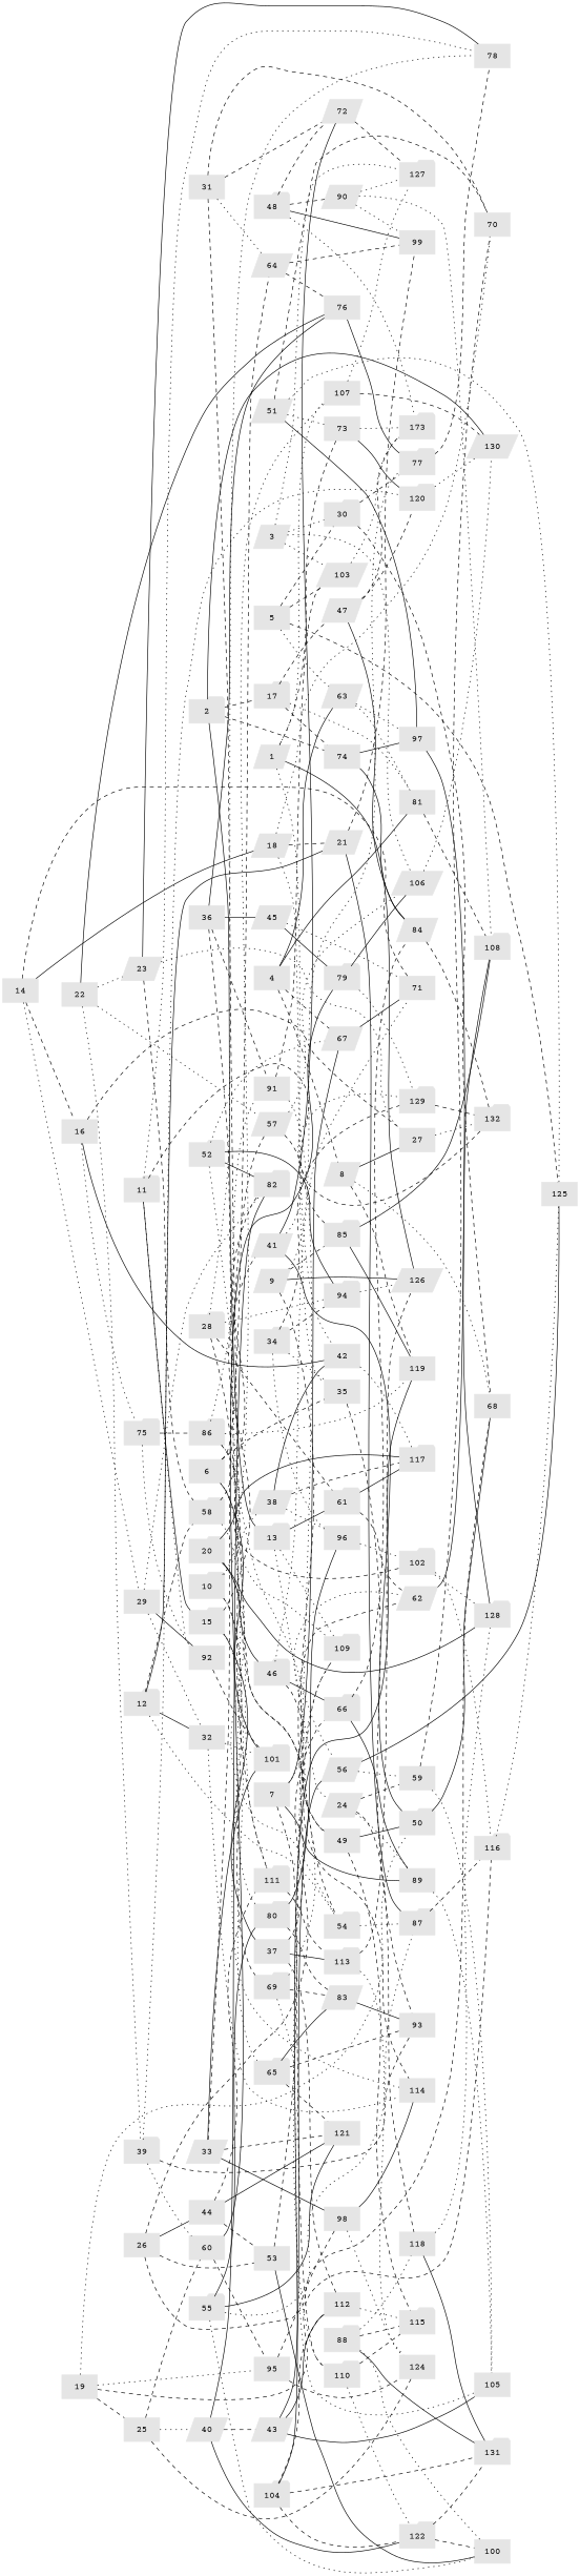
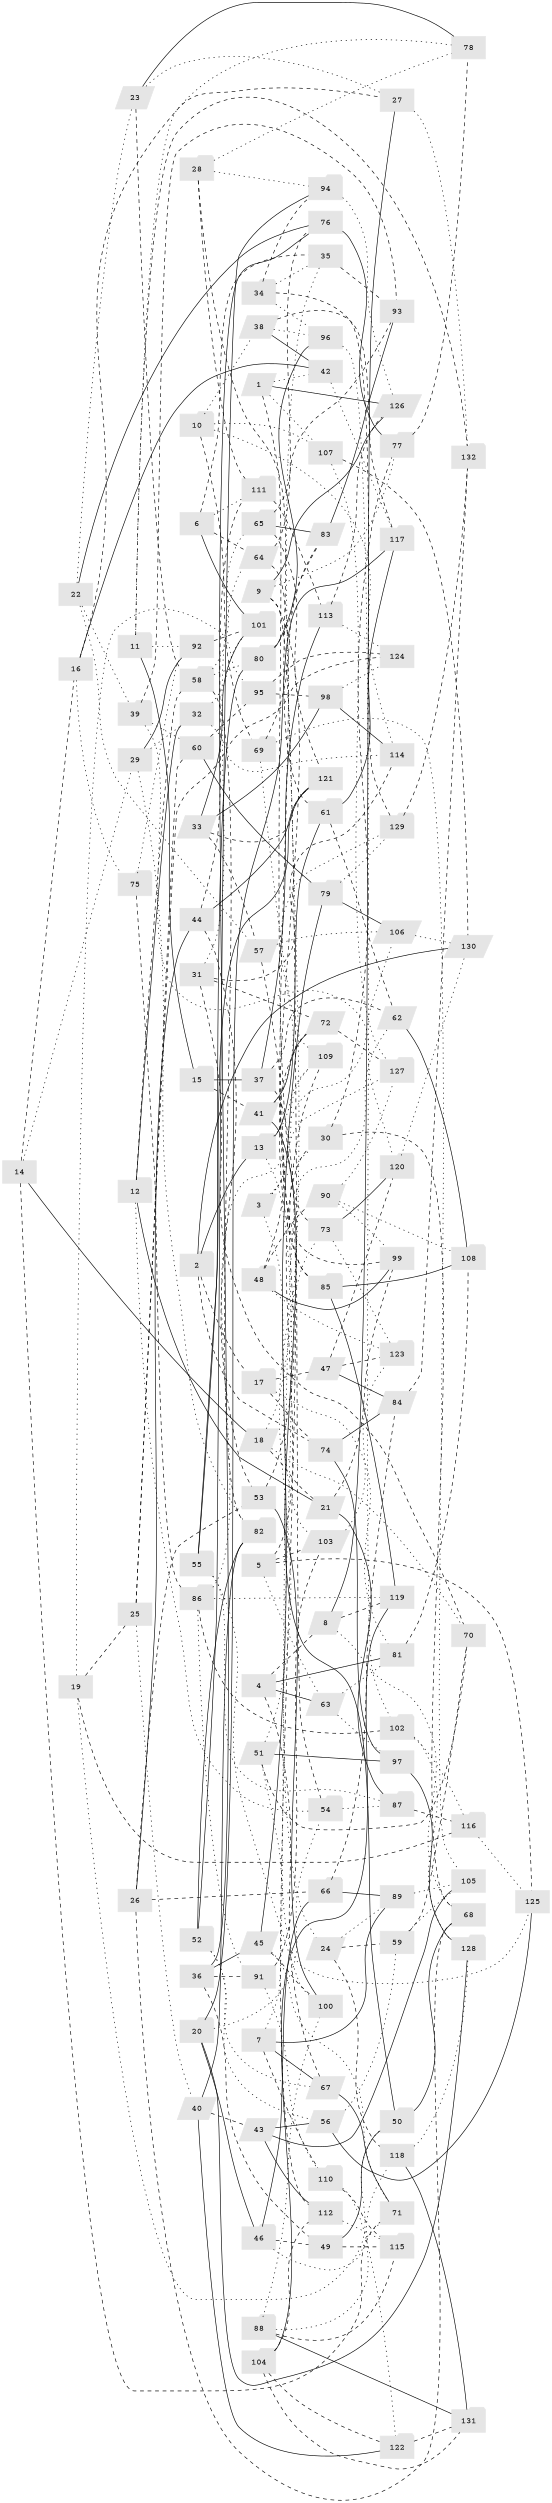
  graph {
    fontname="Courier Prime"
    rankdir=LR
    node [color=gray90 fontname="Courier Prime" shape=folder style=filled]
    edge [fontname="Courier Prime" style=dashed]
    1 [shape=parallelogram]
    42 [shape=box]
    73 [shape=box]
    107 [shape=box]
    126 [shape=parallelogram]
    117
    120
-   123 [label=173]
+   123
    130 [shape=parallelogram]
    127
    2
    13
    17
    74 [shape=box]
    24 [shape=parallelogram]
    61
    109
    81 [shape=box]
    47 [shape=parallelogram]
    84 [shape=parallelogram]
    97 [shape=box]
    3 [shape=parallelogram]
    30
    103 [shape=parallelogram]
    106 [shape=parallelogram]
    68 [shape=box]
    77
    4 [shape=box]
    8 [shape=parallelogram]
    63 [shape=parallelogram]
    67 [shape=parallelogram]
    27 [shape=box]
    119 [shape=box]
    71 [shape=box]
    108
    5 [shape=box]
    125 [shape=box]
    6 [shape=box]
    35 [shape=box]
    64 [shape=parallelogram]
    101
    111
    93 [shape=box]
    99 [shape=box]
    76 [shape=box]
    113
    7 [shape=box]
    62 [shape=parallelogram]
    89 [shape=box]
    110
    105 [shape=box]
    122
    115
    132
    9 [shape=parallelogram]
    54
    85
    87
    78 [shape=box]
    10
    38 [shape=parallelogram]
    69
    114 [shape=box]
    96 [shape=box]
    83 [shape=parallelogram]
    11
    15
    92 [shape=box]
    37 [shape=box]
    41 [shape=parallelogram]
    65
    12
    21 [shape=parallelogram]
    32 [shape=box]
    58
    82
    80
    59 [shape=box]
    118 [shape=box]
    14 [shape=box]
    16 [shape=box]
    18 [shape=parallelogram]
    29 [shape=box]
    75
    70 [shape=box]
    112 [shape=box]
    50
    72 [shape=parallelogram]
    129
    121 [shape=box]
    86
    19 [shape=box]
    25 [shape=box]
    95 [shape=box]
    116
    40 [shape=parallelogram]
    60 [shape=box]
    124 [shape=box]
    98 [shape=box]
    20
    46
    128
    66
    49 [shape=box]
    22 [shape=box]
    23 [shape=parallelogram]
    39
    57 [shape=parallelogram]
    131
    43 [shape=parallelogram]
    79
    26 [shape=box]
    44 [shape=box]
    53 [shape=box]
    100 [shape=box]
    28
    94
    31 [shape=box]
    33 [shape=parallelogram]
    34
    102
    36 [shape=box]
    45 [shape=parallelogram]
    91 [shape=box]
    56 [shape=parallelogram]
    48
    90 [shape=parallelogram]
    51 [shape=parallelogram]
    52
    55
    88
    104
    1 -- 42 [style=dotted]
    1 -- 73
    1 -- 107 [style=dotted]
    1 -- 126 [style=solid]
    42 -- 117 [style=dotted]
    73 -- 120 [style=solid]
    73 -- 123 [style=dotted]
    107 -- 130
    107 -- 127 [style=dotted]
    120 -- 130 [style=dotted]
    2 -- 130 [style=solid]
    2 -- 13 [style=solid]
    2 -- 17
    2 -- 74
    13 -- 24 [style=dotted]
    13 -- 61 [style=solid]
    13 -- 109 [style=dotted]
    17 -- 74
    17 -- 81 [style=dotted]
    17 -- 47
    74 -- 84 [style=solid]
    74 -- 97 [style=solid]
    24 -- 89 [style=dotted]
    24 -- 59
    24 -- 118
    61 -- 117 [style=solid]
    61 -- 62
    81 -- 108
    47 -- 120
    47 -- 123
    47 -- 84 [style=solid]
    84 -- 132
    97 -- 128 [style=solid]
    3 -- 127 [style=dotted]
    3 -- 30 [style=dotted]
    3 -- 103 [style=dotted]
    3 -- 106 [style=dotted]
    30 -- 68
    30 -- 77
    103 -- 123 [style=dotted]
    106 -- 130 [style=dotted]
    77 -- 78
    4 -- 81 [style=solid]
    4 -- 8
    4 -- 63 [style=solid]
    4 -- 67
    8 -- 68 [style=dotted]
    8 -- 27 [style=solid]
    8 -- 119
    63 -- 81 [style=dotted]
    63 -- 97 [style=dotted]
    67 -- 71 [style=solid]
    27 -- 132 [style=dotted]
    5 -- 30
    5 -- 103
    5 -- 63 [style=dotted]
    5 -- 125
    6 -- 35
    6 -- 64
    6 -- 101 [style=solid]
    6 -- 111 [style=dotted]
    35 -- 93
    64 -- 99
    64 -- 76
    111 -- 113
    76 -- 77 [style=solid]
    113 -- 126
    113 -- 124 [style=dotted]
    7 -- 67 [style=solid]
    7 -- 62 [style=dotted]
    7 -- 89 [style=solid]
    7 -- 110
    62 -- 108 [style=solid]
    89 -- 105 [style=dotted]
    110 -- 122 [style=dotted]
    110 -- 115
    122 -- 131
    9 -- 126 [style=solid]
    9 -- 77 [style=dotted]
    9 -- 54
    9 -- 85
    54 -- 87 [style=dotted]
    85 -- 119 [style=solid]
    85 -- 108 [style=solid]
    87 -- 116
    10 -- 107 [style=dotted]
    10 -- 38 [style=dotted]
    10 -- 69
    10 -- 114 [style=dotted]
    38 -- 42 [style=solid]
    38 -- 117
    38 -- 96 [style=dotted]
    69 -- 109 [style=dotted]
    69 -- 105 [style=dotted]
    69 -- 83
    96 -- 102 [style=dotted]
    83 -- 93 [style=solid]
    11 -- 132
    11 -- 78 [style=dotted]
    11 -- 15 [style=solid]
    11 -- 92 [style=dotted]
    15 -- 37 [style=solid]
    15 -- 41
-   15 -- 65 [style=dotted]
+   58 -- 65 [style=dotted]
    92 -- 101
    37 -- 113 [style=solid]
    37 -- 62
    37 -- 112
    41 -- 50 [style=solid]
    41 -- 72 [style=solid]
    41 -- 129 [style=dotted]
    65 -- 93
    65 -- 83 [style=solid]
    65 -- 121
    12 -- 54 [style=dotted]
    12 -- 21 [style=solid]
    12 -- 32 [style=solid]
    12 -- 58
    21 -- 99
    21 -- 87 [style=solid]
    32 -- 101 [style=dotted]
    32 -- 114 [style=dotted]
    58 -- 82
    58 -- 80 [style=dotted]
    80 -- 96 [style=solid]
    80 -- 83
    59 -- 105 [style=dotted]
    59 -- 70
    118 -- 128 [style=dotted]
    118 -- 131 [style=solid]
    14 -- 71
    14 -- 16
    14 -- 18 [style=solid]
    14 -- 29 [style=dotted]
    16 -- 42 [style=solid]
    16 -- 27
    16 -- 75 [style=dotted]
    18 -- 35 [style=dotted]
    18 -- 21
    18 -- 70 [style=dotted]
    29 -- 92 [style=solid]
    29 -- 32 [style=dotted]
    29 -- 82 [style=dotted]
    75 -- 92 [style=dotted]
    75 -- 86
    112 -- 115 [style=dotted]
    50 -- 68 [style=solid]
    72 -- 127
    129 -- 132
    86 -- 109 [style=dotted]
    86 -- 119 [style=dotted]
    86 -- 102
    86 -- 91 [style=dotted]
    19 -- 50 [style=dotted]
    19 -- 25
    19 -- 95 [style=dotted]
    19 -- 116
    25 -- 40 [style=dotted]
    25 -- 60
    25 -- 124
    95 -- 124
    95 -- 98
    116 -- 125 [style=dotted]
    40 -- 122 [style=solid]
    40 -- 82 [style=solid]
    40 -- 43
    60 -- 95
    60 -- 79 [style=solid]
    98 -- 114 [style=solid]
    98 -- 124 [style=dotted]
    20 -- 117 [style=solid]
    20 -- 54 [style=dotted]
    20 -- 46 [style=solid]
    20 -- 128 [style=solid]
    46 -- 71 [style=dotted]
    46 -- 66 [style=solid]
    46 -- 49
    66 -- 84
    66 -- 89 [style=solid]
    49 -- 115
    49 -- 50 [style=solid]
    22 -- 76 [style=solid]
    22 -- 23 [style=dotted]
    22 -- 39 [style=dotted]
    22 -- 57 [style=dotted]
    23 -- 27 [style=dotted]
    23 -- 78 [style=solid]
    23 -- 58
    39 -- 120 [style=dotted]
    39 -- 93
    39 -- 60 [style=dotted]
    57 -- 106 [style=dotted]
    57 -- 85
    43 -- 105 [style=solid]
    43 -- 112 [style=solid]
    43 -- 56 [style=solid]
    79 -- 106 [style=solid]
    79 -- 129 [style=dotted]
    26 -- 68
    26 -- 66
    26 -- 44 [style=solid]
    26 -- 53
    44 -- 111
    44 -- 121 [style=solid]
    44 -- 53
    53 -- 109
    53 -- 100 [style=solid]
    28 -- 61
    28 -- 111
    28 -- 78 [style=dotted]
    28 -- 94 [style=dotted]
    94 -- 126 [style=dotted]
    31 -- 64 [style=dotted]
    31 -- 114
    31 -- 70
    31 -- 72
    33 -- 101 [style=solid]
    33 -- 121
    33 -- 98 [style=solid]
    33 -- 57
    34 -- 35 [style=dotted]
    34 -- 96 [style=dotted]
    34 -- 129
    34 -- 94
    102 -- 116 [style=dotted]
    102 -- 128 [style=dotted]
    36 -- 76 [style=solid]
    36 -- 49
    36 -- 45 [style=solid]
    36 -- 91
    45 -- 71 [style=dotted]
    45 -- 79 [style=solid]
-   122 -- 100
+   45 -- 100
    91 -- 103
    91 -- 110 [style=dotted]
    56 -- 125 [style=solid]
    56 -- 59 [style=dotted]
    48 -- 123 [style=dotted]
    48 -- 99 [style=solid]
    48 -- 72
    48 -- 90
    90 -- 127 [style=dotted]
    90 -- 108 [style=dotted]
    90 -- 99 [style=dotted]
    51 -- 73 [style=dotted]
    51 -- 97 [style=solid]
    51 -- 125 [style=dotted]
    51 -- 70
    52 -- 67 [style=dotted]
    52 -- 82 [style=solid]
    52 -- 94 [style=solid]
    52 -- 56 [style=dotted]
    55 -- 87 [style=dotted]
    55 -- 80 [style=solid]
    55 -- 121 [style=solid]
    55 -- 100 [style=dotted]
    88 -- 115
    88 -- 118 [style=dotted]
    88 -- 131 [style=solid]
    88 -- 100 [style=dotted]
    104 -- 119 [style=solid]
    104 -- 122
    104 -- 112
    104 -- 131
  }
